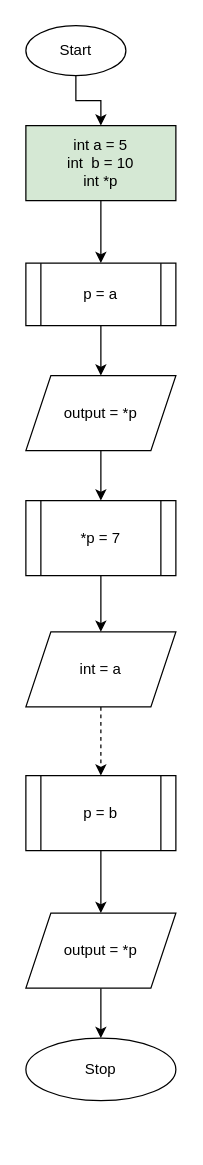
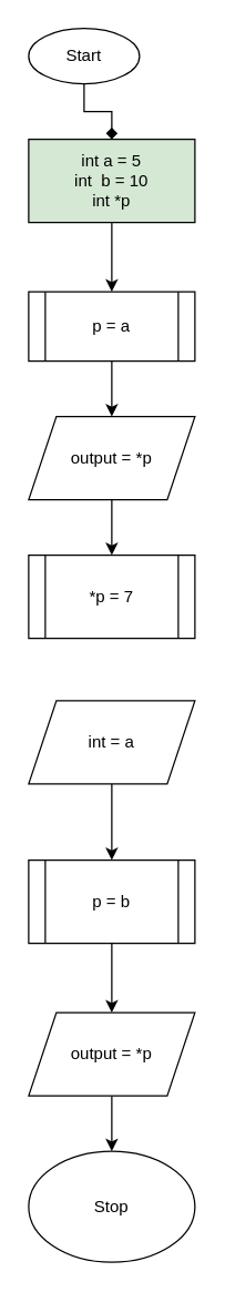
  <mxCell id="0" />
  <mxCell id="1" parent="0" />
- <mxCell id="2" style="edgeStyle=orthogonalEdgeStyle;rounded=0;orthogonalLoop=1;jettySize=auto;html=1;entryX=0.5;entryY=0;entryDx=0;entryDy=0;" parent="1" source="3" target="6" edge="1"><mxGeometry relative="1" as="geometry" /></mxCell>
+ <mxCell id="2" style="edgeStyle=orthogonalEdgeStyle;rounded=0;orthogonalLoop=1;jettySize=auto;html=1;entryX=0.5;entryY=0;entryDx=0;entryDy=0;endArrow=diamond;" parent="1" source="3" target="6" edge="1"><mxGeometry relative="1" as="geometry" /></mxCell>
  <mxCell id="3" value="Start" style="ellipse;whiteSpace=wrap;html=1;" parent="1" vertex="1"><mxGeometry x="20" y="20" width="80" height="40" as="geometry" /></mxCell>
  <mxCell id="4" style="edgeStyle=orthogonalEdgeStyle;rounded=0;orthogonalLoop=1;jettySize=auto;html=1;exitX=0.5;exitY=1;exitDx=0;exitDy=0;" parent="1" source="3" target="3" edge="1"><mxGeometry relative="1" as="geometry" /></mxCell>
  <mxCell id="5" style="edgeStyle=orthogonalEdgeStyle;rounded=0;orthogonalLoop=1;jettySize=auto;html=1;entryX=0.5;entryY=0;entryDx=0;entryDy=0;" parent="1" source="6" target="8" edge="1"><mxGeometry relative="1" as="geometry" /></mxCell>
  <mxCell id="6" value="&lt;div&gt;int a = 5&lt;/div&gt;&lt;div&gt;int&amp;nbsp; b = 10&lt;/div&gt;&lt;div&gt;int *p&lt;br&gt;&lt;/div&gt;" style="rounded=0;whiteSpace=wrap;html=1;fillColor=#d5e8d4;" parent="1" vertex="1"><mxGeometry x="20" y="100" width="120" height="60" as="geometry" /></mxCell>
  <mxCell id="7" style="edgeStyle=orthogonalEdgeStyle;rounded=0;orthogonalLoop=1;jettySize=auto;html=1;entryX=0.5;entryY=0;entryDx=0;entryDy=0;" parent="1" source="8" target="10" edge="1"><mxGeometry relative="1" as="geometry" /></mxCell>
  <mxCell id="8" value="p = a" style="shape=process;whiteSpace=wrap;html=1;backgroundOutline=1;" parent="1" vertex="1"><mxGeometry x="20" y="210" width="120" height="50" as="geometry" /></mxCell>
  <mxCell id="9" value="" style="edgeStyle=orthogonalEdgeStyle;rounded=0;orthogonalLoop=1;jettySize=auto;html=1;" parent="1" source="10" target="12" edge="1"><mxGeometry relative="1" as="geometry" /></mxCell>
  <mxCell id="10" value="output = *p" style="shape=parallelogram;perimeter=parallelogramPerimeter;whiteSpace=wrap;html=1;fixedSize=1;" parent="1" vertex="1"><mxGeometry x="20" y="300" width="120" height="60" as="geometry" /></mxCell>
- <mxCell id="11" value="" style="edgeStyle=orthogonalEdgeStyle;rounded=0;orthogonalLoop=1;jettySize=auto;html=1;" parent="1" source="12" target="14" edge="1"><mxGeometry relative="1" as="geometry" /></mxCell>
  <mxCell id="12" value="*p = 7" style="shape=process;whiteSpace=wrap;html=1;backgroundOutline=1;" parent="1" vertex="1"><mxGeometry x="20" y="400" width="120" height="60" as="geometry" /></mxCell>
- <mxCell id="13" value="" style="edgeStyle=orthogonalEdgeStyle;rounded=0;orthogonalLoop=1;jettySize=auto;html=1;dashed=1;" parent="1" source="14" target="16" edge="1"><mxGeometry relative="1" as="geometry" /></mxCell>
+ <mxCell id="13" value="" style="edgeStyle=orthogonalEdgeStyle;rounded=0;orthogonalLoop=1;jettySize=auto;html=1;" parent="1" source="14" target="16" edge="1"><mxGeometry relative="1" as="geometry" /></mxCell>
  <mxCell id="14" value="int = a" style="shape=parallelogram;perimeter=parallelogramPerimeter;whiteSpace=wrap;html=1;fixedSize=1;" parent="1" vertex="1"><mxGeometry x="20" y="505" width="120" height="60" as="geometry" /></mxCell>
  <mxCell id="15" value="" style="edgeStyle=orthogonalEdgeStyle;rounded=0;orthogonalLoop=1;jettySize=auto;html=1;" parent="1" source="16" target="18" edge="1"><mxGeometry relative="1" as="geometry" /></mxCell>
  <mxCell id="16" value="p = b" style="shape=process;whiteSpace=wrap;html=1;backgroundOutline=1;" parent="1" vertex="1"><mxGeometry x="20" y="620" width="120" height="60" as="geometry" /></mxCell>
  <mxCell id="17" value="" style="edgeStyle=orthogonalEdgeStyle;rounded=0;orthogonalLoop=1;jettySize=auto;html=1;" parent="1" source="18" target="19" edge="1"><mxGeometry relative="1" as="geometry" /></mxCell>
  <mxCell id="18" value="output = *p" style="shape=parallelogram;perimeter=parallelogramPerimeter;whiteSpace=wrap;html=1;fixedSize=1;" parent="1" vertex="1"><mxGeometry x="20" y="730" width="120" height="60" as="geometry" /></mxCell>
- <mxCell id="19" value="Stop" style="ellipse;whiteSpace=wrap;html=1;" parent="1" vertex="1"><mxGeometry x="20" y="830" width="120" height="50" as="geometry" /></mxCell>
+ <mxCell id="19" value="Stop" style="ellipse;whiteSpace=wrap;html=1;" parent="1" vertex="1"><mxGeometry x="20" y="830" width="120" height="80" as="geometry" /></mxCell>
